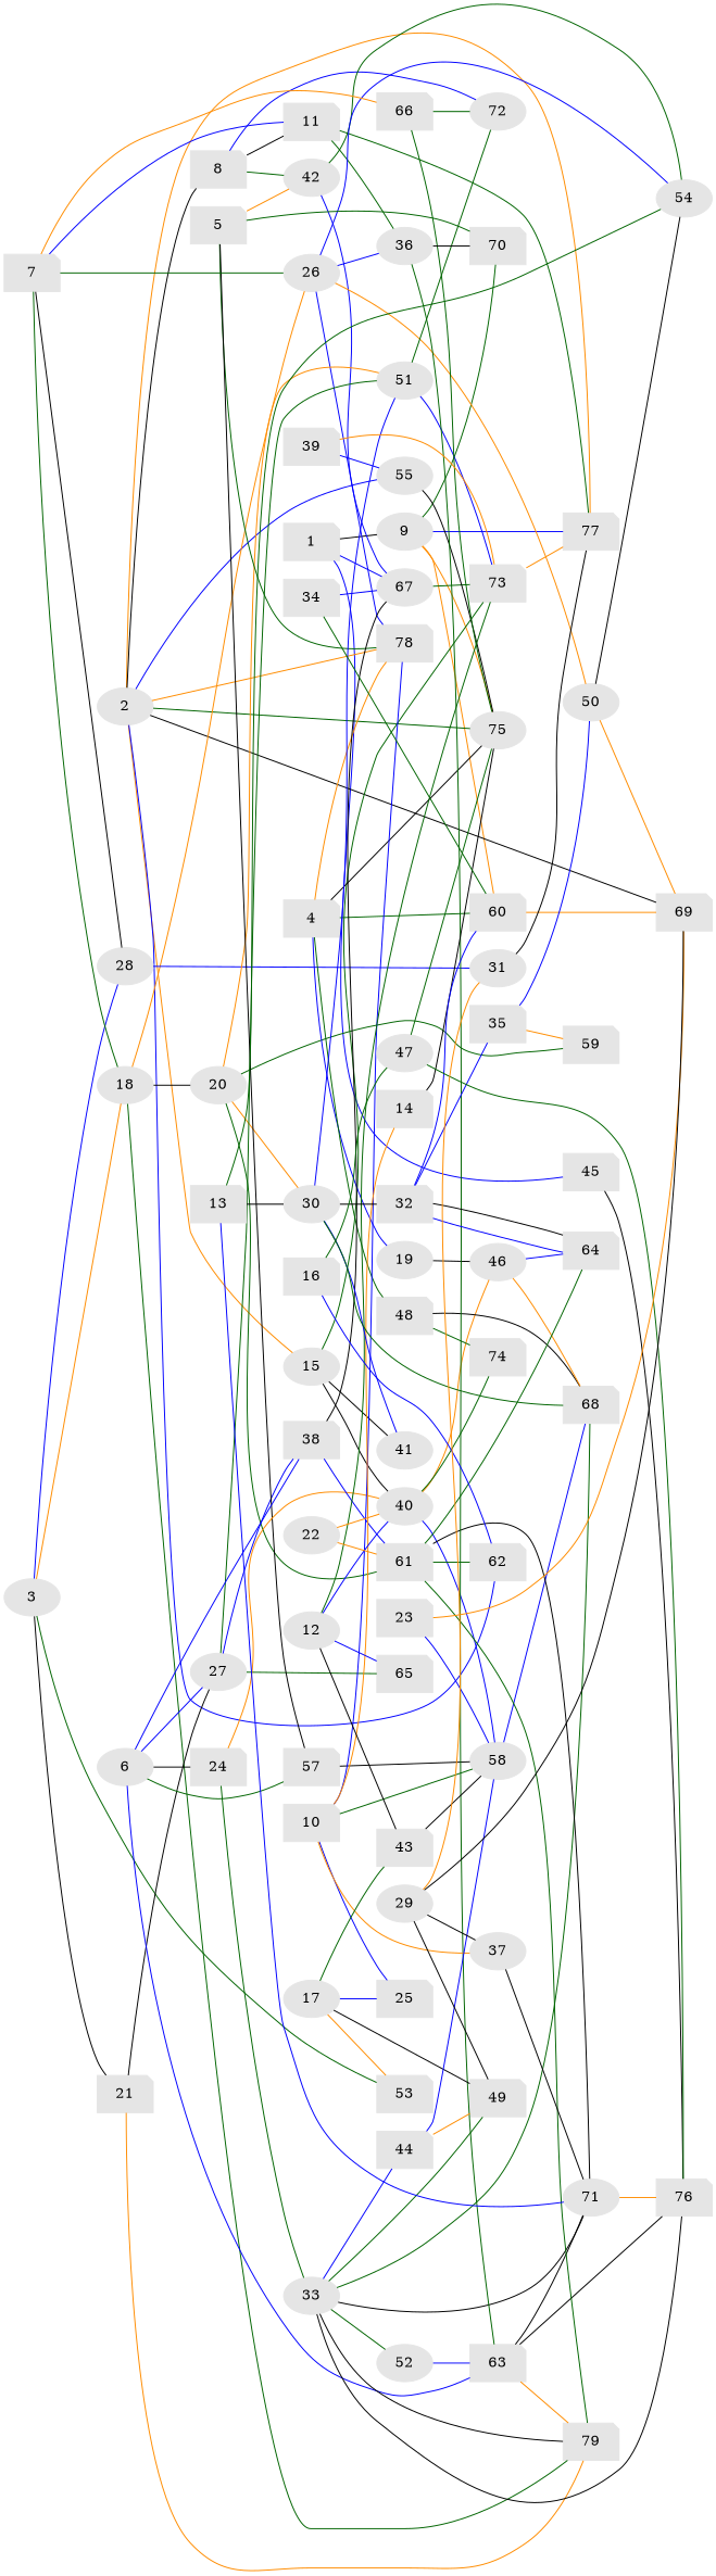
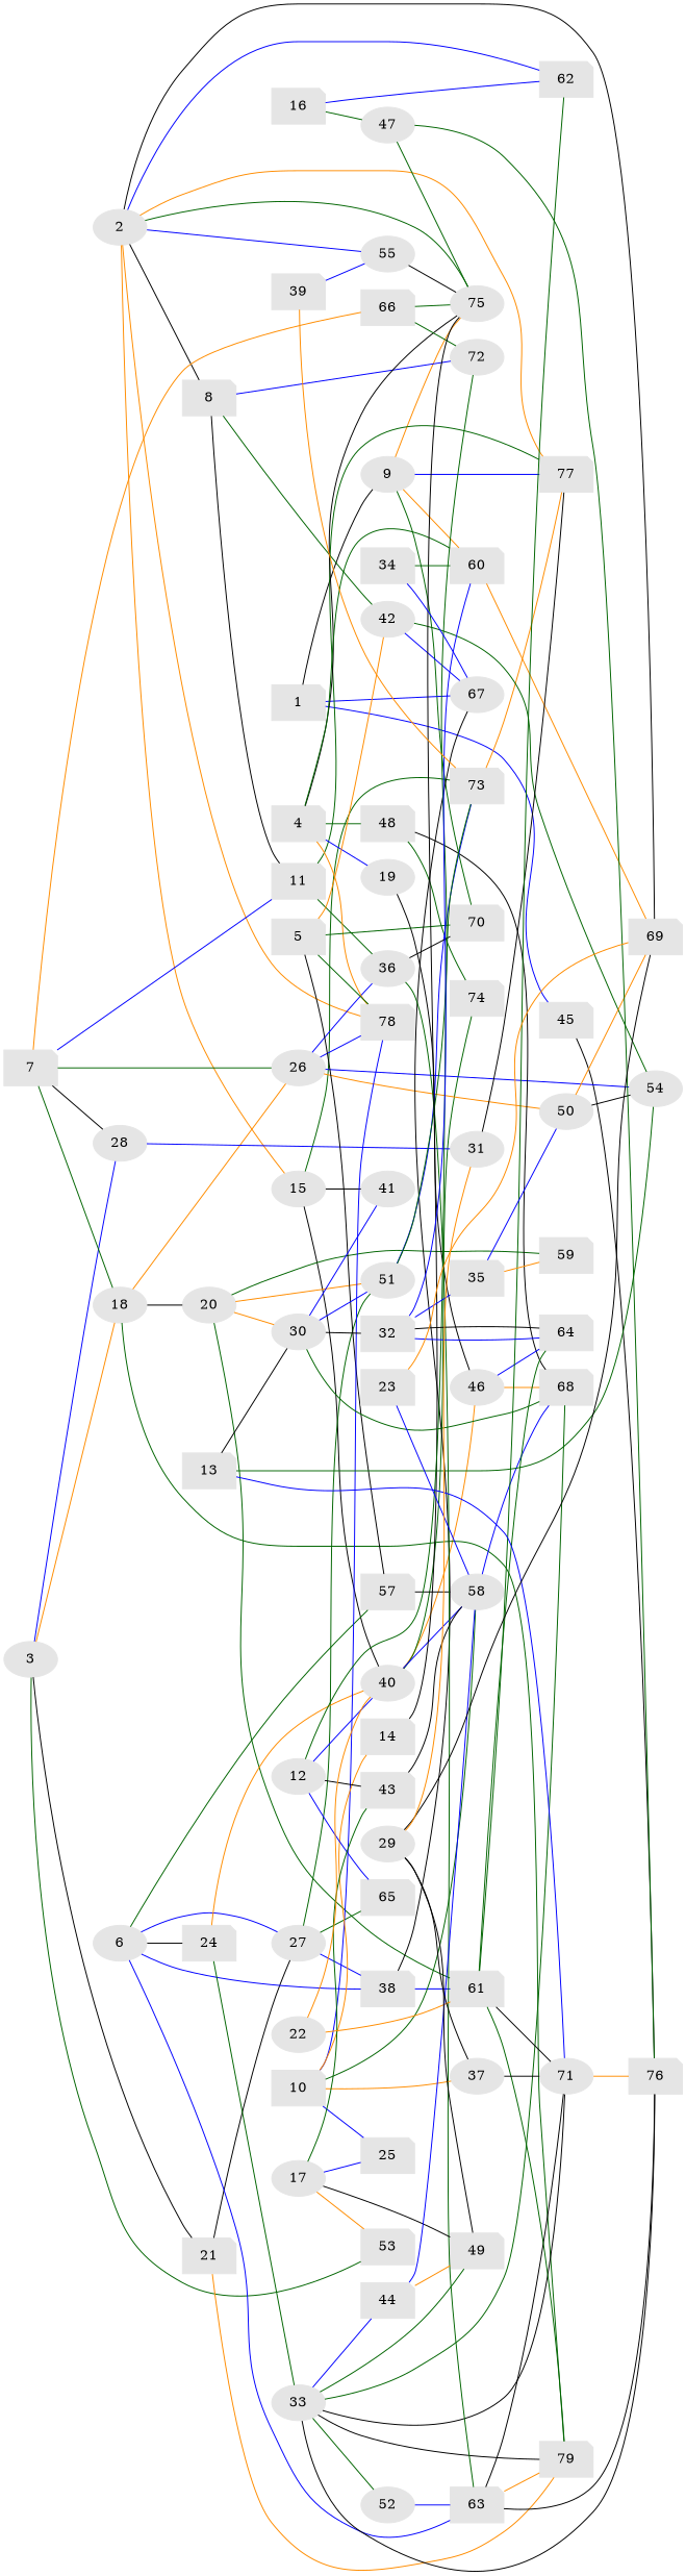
  graph {
    rankdir=LR
    node [color=gray90 shape=note style=filled]
    edge [color=darkgreen]
    9 [shape=ellipse]
    1
    45
    67 [shape=ellipse]
    75 [shape=ellipse]
    77
    60
    70
    76
    73
    2 [shape=ellipse]
    8
    15 [shape=ellipse]
    55 [shape=ellipse]
    62
    69
    78
    42 [shape=ellipse]
    11
    72 [shape=ellipse]
    40 [shape=ellipse]
    41 [shape=ellipse]
    3 [shape=ellipse]
    18 [shape=ellipse]
    21
    28 [shape=ellipse]
    53
    26 [shape=ellipse]
    20 [shape=ellipse]
    79
    27 [shape=ellipse]
    31 [shape=ellipse]
    4
    19 [shape=ellipse]
    48
    46 [shape=ellipse]
    68
    74
    5
    57
    54 [shape=ellipse]
    58 [shape=ellipse]
    6 [shape=ellipse]
    24
    38
    63
    33 [shape=ellipse]
    65
    51 [shape=ellipse]
    61
    71 [shape=ellipse]
    7
    66
    36 [shape=ellipse]
    50 [shape=ellipse]
    10
    14
    25
    37 [shape=ellipse]
    12 [shape=ellipse]
    43
    30 [shape=ellipse]
    13
    32
    16
    47 [shape=ellipse]
    17 [shape=ellipse]
    49
    59
    64
    22 [shape=ellipse]
    23
    44
    52 [shape=ellipse]
    29 [shape=ellipse]
    35
    34
    39
    9 -- 75 [color=darkorange]
    9 -- 77 [color=blue]
    9 -- 60 [color=darkorange]
    9 -- 70
    1 -- 9 [color=black]
    1 -- 45 [color=blue]
    1 -- 67 [color=blue]
    45 -- 76 [color=black]
-   67 -- 73
    60 -- 69 [color=darkorange]
    73 -- 77 [color=darkorange]
    2 -- 75
    2 -- 77 [color=darkorange]
    2 -- 8 [color=black]
    2 -- 15 [color=darkorange]
    2 -- 55 [color=blue]
    2 -- 62 [color=blue]
    2 -- 69 [color=black]
    2 -- 78 [color=darkorange]
    8 -- 42
    8 -- 11 [color=black]
    8 -- 72 [color=blue]
    15 -- 73
    15 -- 40 [color=black]
    15 -- 41 [color=black]
    55 -- 75 [color=black]
    42 -- 67 [color=blue]
    42 -- 54
    11 -- 77
    11 -- 36
    40 -- 46 [color=darkorange]
    40 -- 74
    40 -- 58 [color=blue]
    3 -- 18 [color=darkorange]
    3 -- 21 [color=black]
    3 -- 28 [color=blue]
    3 -- 53
    18 -- 26 [color=darkorange]
    18 -- 20 [color=black]
    18 -- 79
    21 -- 79 [color=darkorange]
    21 -- 27 [color=black]
    28 -- 31 [color=blue]
    26 -- 78 [color=blue]
    26 -- 54 [color=blue]
    26 -- 36 [color=blue]
    26 -- 50 [color=darkorange]
    20 -- 51 [color=darkorange]
    20 -- 61
    20 -- 30 [color=darkorange]
    20 -- 59
    27 -- 38 [color=blue]
    27 -- 65
    27 -- 51
    31 -- 77 [color=black]
    4 -- 75 [color=black]
    4 -- 60
    4 -- 78 [color=darkorange]
    4 -- 19 [color=blue]
    4 -- 48
    19 -- 46 [color=black]
    48 -- 68 [color=black]
    48 -- 74
    46 -- 68 [color=darkorange]
    46 -- 64 [color=blue]
    5 -- 70
    5 -- 78
    5 -- 42 [color=darkorange]
    5 -- 57 [color=black]
    57 -- 58 [color=black]
    58 -- 68 [color=blue]
    6 -- 27 [color=blue]
    6 -- 57
    6 -- 24 [color=black]
    6 -- 38 [color=blue]
    6 -- 63 [color=blue]
    24 -- 40 [color=darkorange]
    24 -- 33
    38 -- 67 [color=black]
    38 -- 61 [color=blue]
    63 -- 76 [color=black]
    63 -- 79 [color=darkorange]
    63 -- 71 [color=black]
    33 -- 76 [color=black]
    33 -- 79 [color=black]
    33 -- 68
    33 -- 71 [color=black]
    33 -- 49
    33 -- 44 [color=blue]
    33 -- 52
    51 -- 73 [color=blue]
    51 -- 72
    61 -- 62
    61 -- 79
    61 -- 71 [color=black]
    61 -- 64
    71 -- 76 [color=darkorange]
    7 -- 11 [color=blue]
    7 -- 18
    7 -- 28 [color=black]
    7 -- 26
    7 -- 66 [color=darkorange]
    66 -- 75
    66 -- 72
    36 -- 70 [color=black]
    36 -- 63
    50 -- 69 [color=darkorange]
    50 -- 54 [color=black]
    10 -- 78 [color=blue]
    10 -- 58
    10 -- 14 [color=darkorange]
    10 -- 25 [color=blue]
    10 -- 37 [color=darkorange]
    14 -- 75 [color=black]
    37 -- 71 [color=black]
    12 -- 73
    12 -- 40 [color=blue]
    12 -- 65 [color=blue]
    12 -- 43 [color=black]
    43 -- 58 [color=black]
    30 -- 41 [color=blue]
    30 -- 68
    30 -- 51 [color=blue]
    30 -- 32 [color=black]
    13 -- 54
    13 -- 71 [color=blue]
    13 -- 30 [color=black]
    32 -- 60 [color=blue]
    32 -- 64 [color=blue]
    32 -- 64 [color=black]
    32 -- 35 [color=blue]
    16 -- 62 [color=blue]
    16 -- 47
    47 -- 75
    47 -- 76
    17 -- 53 [color=darkorange]
    17 -- 25 [color=blue]
    17 -- 43
    17 -- 49 [color=black]
    22 -- 40 [color=darkorange]
    22 -- 61 [color=darkorange]
    23 -- 69 [color=darkorange]
    23 -- 58 [color=blue]
    44 -- 58 [color=blue]
    44 -- 49 [color=darkorange]
    52 -- 63 [color=blue]
    29 -- 69 [color=black]
    29 -- 31 [color=darkorange]
    29 -- 37 [color=black]
    29 -- 49 [color=black]
    35 -- 50 [color=blue]
    35 -- 59 [color=darkorange]
    34 -- 67 [color=blue]
    34 -- 60
    39 -- 73 [color=darkorange]
    39 -- 55 [color=blue]
  }
